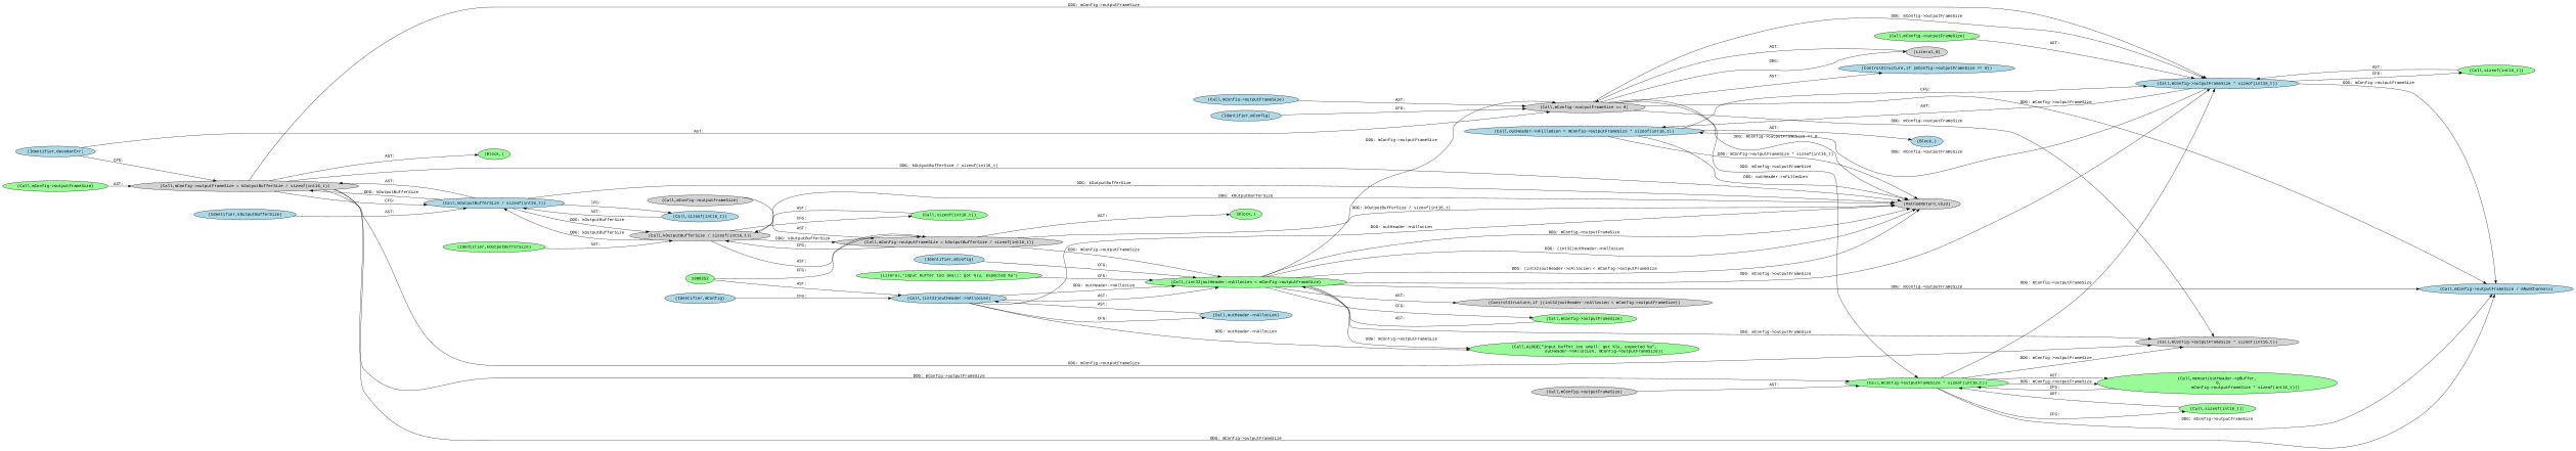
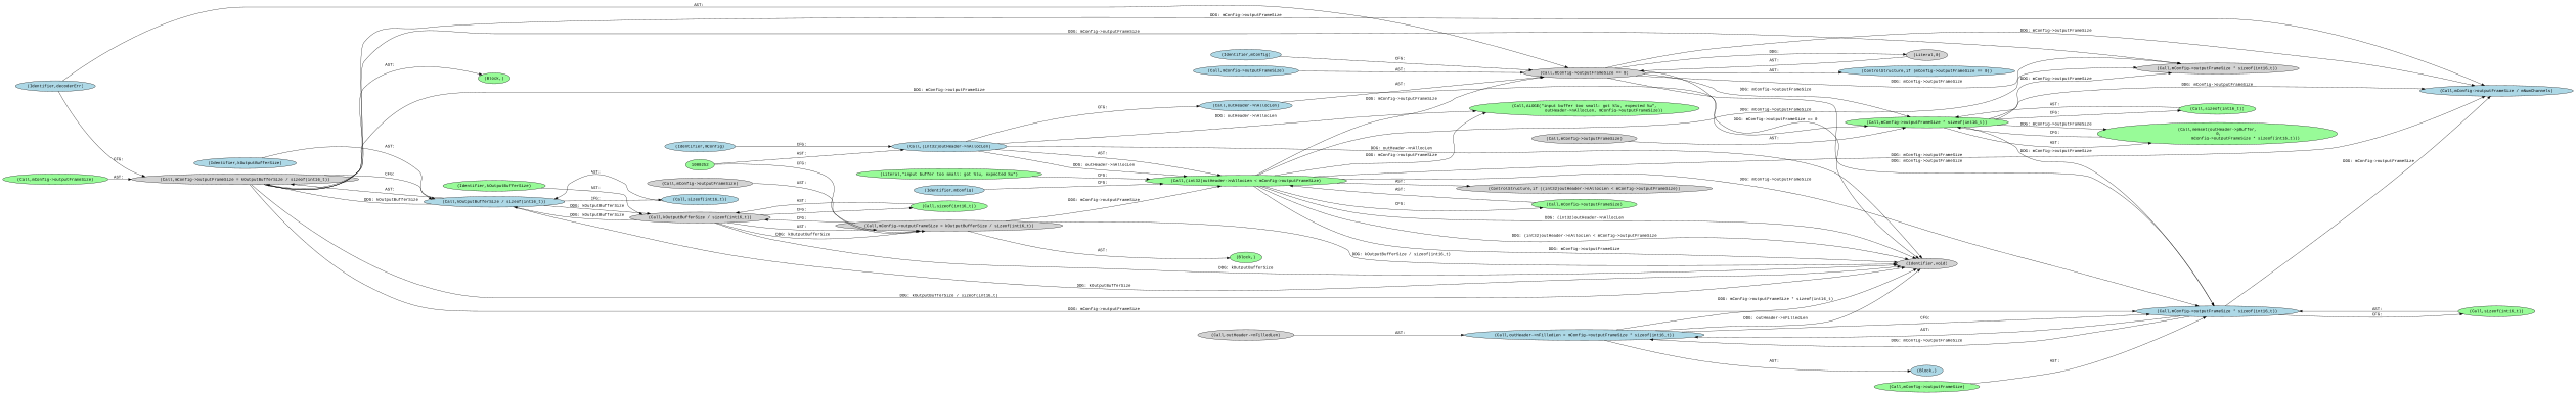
  digraph {
    fontname="Liberation Mono"
    rankdir=LR
    node [fillcolor=lightblue fontname="Liberation Mono" style=filled]
    edge [fontname="Liberation Mono"]
    n1 [label="(Call,outHeader->nFilledLen = mConfig->outputFrameSize * sizeof(int16_t))"]
    n2 [label="(Call,mConfig->outputFrameSize * sizeof(int16_t))"]
    n3 [label="(Block,)"]
-   n4 [fillcolor=lightgrey label="(MethodReturn,void)"]
+   n4 [fillcolor=lightgrey label="(Identifier,void)"]
    n5 [label="(Call,mConfig->outputFrameSize / mNumChannels)"]
    n6 [fillcolor=palegreen label="(Call,sizeof(int16_t))"]
    n7 [fillcolor=lightgrey label="(Call,mConfig->outputFrameSize = kOutputBufferSize / sizeof(int16_t))"]
    n8 [label="(Call,kOutputBufferSize / sizeof(int16_t))"]
    n9 [fillcolor=palegreen label="(Call,mConfig->outputFrameSize * sizeof(int16_t))"]
    n10 [fillcolor=lightgrey label="(Call,mConfig->outputFrameSize * sizeof(int16_t))"]
    n11 [fillcolor=palegreen label="(Block,)"]
    n12 [fillcolor=lightgrey label="(Call,kOutputBufferSize / sizeof(int16_t))"]
    n13 [label="(Call,sizeof(int16_t))"]
    n14 [fillcolor=palegreen label="(Call,memset(outHeader->pBuffer,\n 0,\n                       mConfig->outputFrameSize * sizeof(int16_t)))"]
    n15 [fillcolor=palegreen label="(Call,sizeof(int16_t))"]
    n16 [fillcolor=lightgrey label="(Call,mConfig->outputFrameSize = kOutputBufferSize / sizeof(int16_t))"]
    n17 [fillcolor=palegreen label="(Call,sizeof(int16_t))"]
    n18 [fillcolor=palegreen label="(Call,(int32)outHeader->nAllocLen < mConfig->outputFrameSize)"]
    n19 [fillcolor=palegreen label="(Block,)"]
    n20 [fillcolor=lightgrey label="(Call,mConfig->outputFrameSize == 0)"]
    n21 [fillcolor=lightgrey label="(Literal,0)"]
    n22 [label="(ControlStructure,if (mConfig->outputFrameSize == 0))"]
    n23 [fillcolor=lightgrey label="(ControlStructure,if ((int32)outHeader->nAllocLen < mConfig->outputFrameSize))"]
    n24 [fillcolor=palegreen label="(Call,mConfig->outputFrameSize)"]
    n25 [fillcolor=palegreen label="(Call,ALOGE(\"input buffer too small: got %lu, expected %u\",\n                outHeader->nAllocLen, mConfig->outputFrameSize))"]
    n26 [label="(Call,(int32)outHeader->nAllocLen)"]
    n27 [label="(Call,outHeader->nAllocLen)"]
    n28 [fillcolor=lightgrey label="(Call,mConfig->outputFrameSize)"]
    n29 [fillcolor=palegreen label="(Call,mConfig->outputFrameSize)"]
    n30 [fillcolor=palegreen label="(Literal,\"input buffer too small: got %lu, expected %u\")"]
    n31 [fillcolor=palegreen label="(Identifier,kOutputBufferSize)"]
    n32 [label="(Identifier,mConfig)"]
    n33 [label="(Identifier,mConfig)"]
    n34 [fillcolor=lightgrey label="(Call,mConfig->outputFrameSize)"]
+   n35 [fillcolor=lightgrey label="(Call,outHeader->nFilledLen)"]
    n36 [label="(Identifier,kOutputBufferSize)"]
    n37 [fillcolor=palegreen label="(Call,mConfig->outputFrameSize)"]
    n38 [label="(Identifier,decoderErr)"]
    n39 [label="(Call,mConfig->outputFrameSize)"]
    n40 [label="(Identifier,mConfig)"]
    n41 [fillcolor=palegreen label=1000252]
    n1 -> n2 [label="CFG: "]
    n1 -> n3 [label="AST: "]
    n1 -> n4 [label="DDG: mConfig->outputFrameSize * sizeof(int16_t)"]
    n1 -> n4 [label="DDG: outHeader->nFilledLen"]
    n2 -> n1 [label="AST: "]
    n2 -> n1 [label="DDG: mConfig->outputFrameSize"]
    n2 -> n5 [label="DDG: mConfig->outputFrameSize"]
    n2 -> n6 [label="CFG: "]
    n6 -> n2 [label="AST: "]
    n7 -> n2 [label="DDG: mConfig->outputFrameSize"]
    n7 -> n4 [label="DDG: kOutputBufferSize / sizeof(int16_t)"]
    n7 -> n5 [label="DDG: mConfig->outputFrameSize"]
    n7 -> n8 [label="CFG: "]
    n7 -> n9 [label="DDG: mConfig->outputFrameSize"]
    n7 -> n10 [label="DDG: mConfig->outputFrameSize"]
    n7 -> n11 [label="AST: "]
    n8 -> n4 [label="DDG: kOutputBufferSize"]
    n8 -> n7 [label="AST: "]
    n8 -> n7 [label="DDG: kOutputBufferSize"]
    n8 -> n12 [label="DDG: kOutputBufferSize"]
    n8 -> n13 [label="CFG: "]
    n9 -> n2 [label="DDG: mConfig->outputFrameSize"]
    n9 -> n5 [label="DDG: mConfig->outputFrameSize"]
    n9 -> n10 [label="DDG: mConfig->outputFrameSize"]
    n9 -> n14 [label="AST: "]
    n9 -> n14 [label="DDG: mConfig->outputFrameSize"]
    n9 -> n15 [label="CFG: "]
    n12 -> n4 [label="DDG: kOutputBufferSize"]
    n12 -> n8 [label="DDG: kOutputBufferSize"]
    n12 -> n16 [label="AST: "]
    n12 -> n16 [label="DDG: kOutputBufferSize"]
    n12 -> n17 [label="CFG: "]
    n13 -> n8 [label="AST: "]
    n14 -> n9 [label="CFG: "]
    n15 -> n9 [label="AST: "]
    n16 -> n4 [label="DDG: kOutputBufferSize / sizeof(int16_t)"]
    n16 -> n12 [label="CFG: "]
    n16 -> n18 [label="DDG: mConfig->outputFrameSize"]
    n16 -> n19 [label="AST: "]
    n17 -> n12 [label="AST: "]
    n18 -> n2 [label="DDG: mConfig->outputFrameSize"]
    n18 -> n4 [label="DDG: (int32)outHeader->nAllocLen"]
    n18 -> n4 [label="DDG: (int32)outHeader->nAllocLen < mConfig->outputFrameSize"]
    n18 -> n4 [label="DDG: mConfig->outputFrameSize"]
    n18 -> n5 [label="DDG: mConfig->outputFrameSize"]
    n18 -> n10 [label="DDG: mConfig->outputFrameSize"]
    n18 -> n20 [label="DDG: mConfig->outputFrameSize"]
    n18 -> n23 [label="AST: "]
    n18 -> n24 [label="CFG: "]
    n18 -> n25 [label="DDG: mConfig->outputFrameSize"]
    n20 -> n2 [label="DDG: mConfig->outputFrameSize"]
    n20 -> n4 [label="DDG: mConfig->outputFrameSize == 0"]
    n20 -> n5 [label="DDG: mConfig->outputFrameSize"]
    n20 -> n9 [label="DDG: mConfig->outputFrameSize"]
    n20 -> n10 [label="DDG: mConfig->outputFrameSize"]
    n20 -> n21 [label="DDG: "]
    n20 -> n22 [label="AST: "]
    n21 -> n20 [label="AST: "]
    n24 -> n18 [label="AST: "]
    n26 -> n4 [label="DDG: outHeader->nAllocLen"]
    n26 -> n18 [label="AST: "]
    n26 -> n18 [label="DDG: outHeader->nAllocLen"]
    n26 -> n25 [label="DDG: outHeader->nAllocLen"]
    n26 -> n27 [label="CFG: "]
-   n27 -> n26 [label="AST: "]
+   n27 -> n20 [label="AST: "]
    n28 -> n9 [label="AST: "]
    n29 -> n2 [label="AST: "]
    n30 -> n18 [label="CFG: "]
    n31 -> n12 [label="AST: "]
    n32 -> n26 [label="CFG: "]
    n33 -> n20 [label="CFG: "]
    n34 -> n16 [label="AST: "]
+   n35 -> n1 [label="AST: "]
    n36 -> n8 [label="AST: "]
    n37 -> n7 [label="AST: "]
    n38 -> n7 [label="CFG: "]
    n38 -> n20 [label="AST: "]
    n39 -> n20 [label="AST: "]
    n40 -> n18 [label="CFG: "]
    n41 -> n16 [label="CFG: "]
    n41 -> n26 [label="AST: "]
  }
